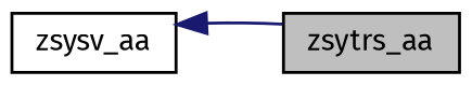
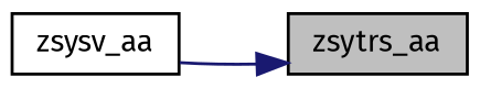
  digraph {
    rankdir=RL
    fontname="Fira Sans"
    node [color=black fontname="Fira Sans" fontsize=10 shape=record style=filled]
    n1 [fillcolor=grey75 fontcolor=black height=0.2 label=zsytrs_aa width=0.4]
    n2 [fillcolor=white height=0.2 label=zsysv_aa width=0.4]
-   n2 -> n1 [color=midnightblue dir=back fontname="Fira Sans" fontsize=10 labelfontname=Helvetica labelfontsize=10 style=solid]
+   n1 -> n2 [color=midnightblue dir=back fontname="Fira Sans" fontsize=10 labelfontname=Helvetica labelfontsize=10 style=solid]
  }
